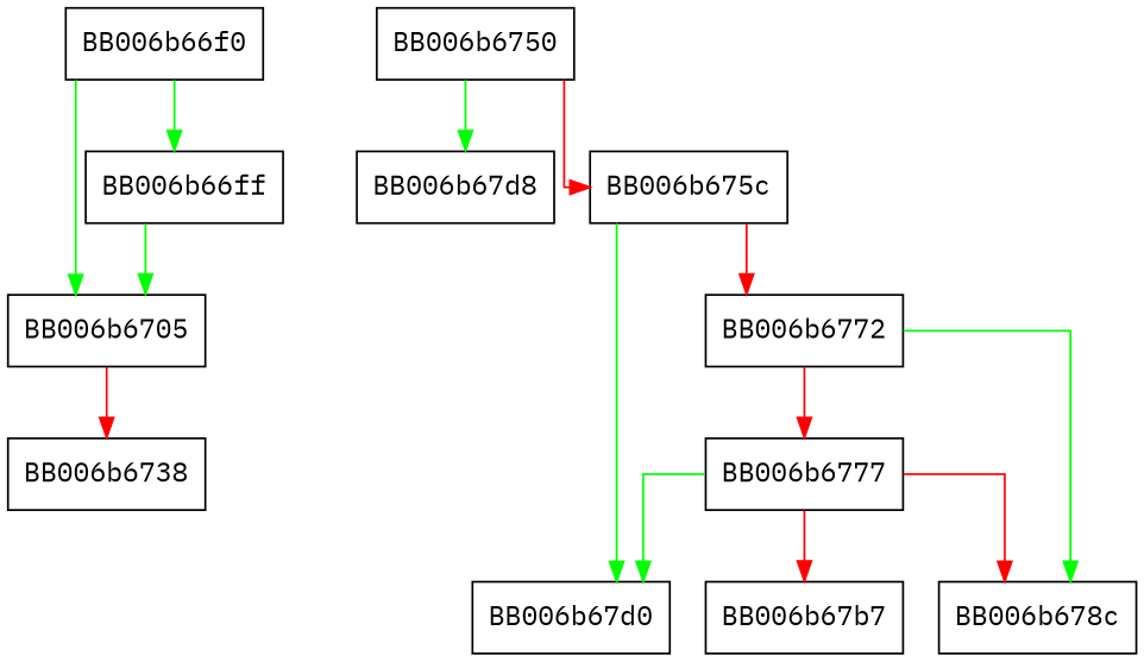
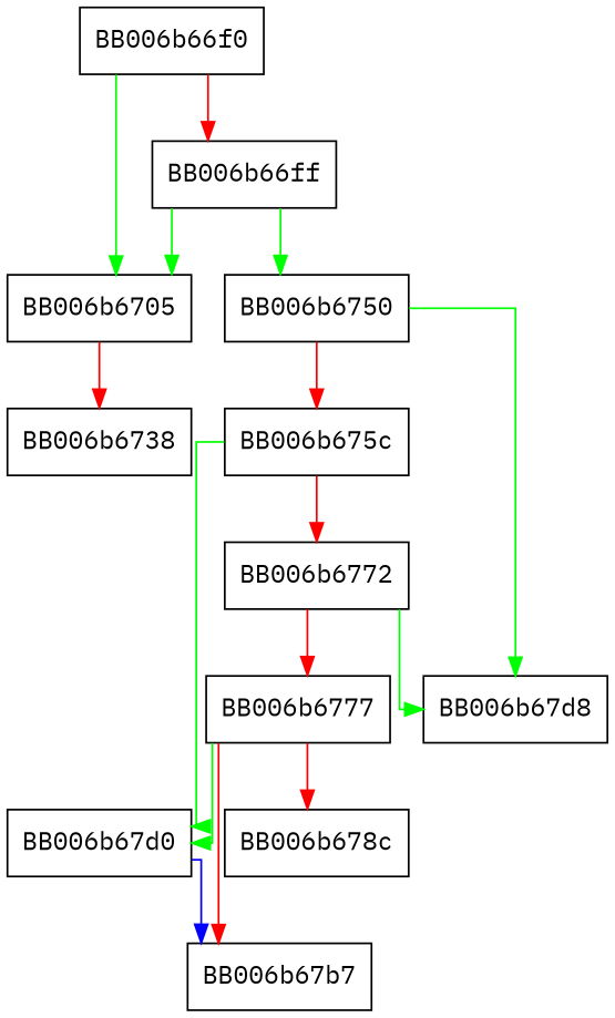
  digraph {
    fontname="IBM Plex Mono"
    splines=ortho
    node [fontname="IBM Plex Mono" shape=box]
    edge [color=green fontname="IBM Plex Mono"]
    BB006b66f0
    BB006b6705
    BB006b66ff
    BB006b6738
    BB006b6750
    BB006b67d8
    BB006b675c
    BB006b67d0
    BB006b6772
    BB006b67b7
    BB006b678c
    BB006b6777
    BB006b66f0 -> BB006b6705
-   BB006b66f0 -> BB006b66ff
+   BB006b66f0 -> BB006b66ff [color=red]
    BB006b6705 -> BB006b6738 [color=red]
    BB006b66ff -> BB006b6705
+   BB006b66ff -> BB006b6750
    BB006b6750 -> BB006b67d8
    BB006b6750 -> BB006b675c [color=red]
    BB006b675c -> BB006b67d0
    BB006b675c -> BB006b6772 [color=red]
-   BB006b6772 -> BB006b678c
+   BB006b67d0 -> BB006b67b7 [color=blue]
+   BB006b6772 -> BB006b67d8
    BB006b6772 -> BB006b6777 [color=red]
    BB006b6777 -> BB006b67d0
    BB006b6777 -> BB006b67b7 [color=red]
    BB006b6777 -> BB006b678c [color=red]
  }
